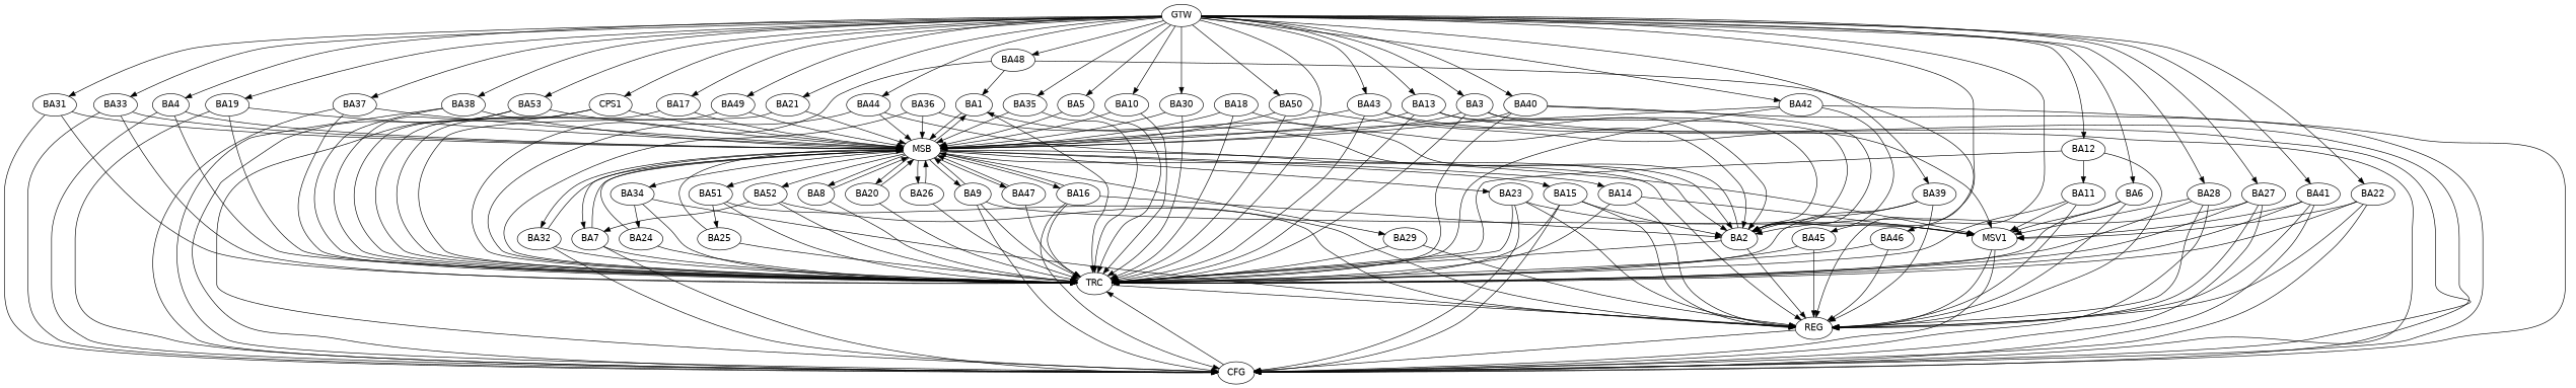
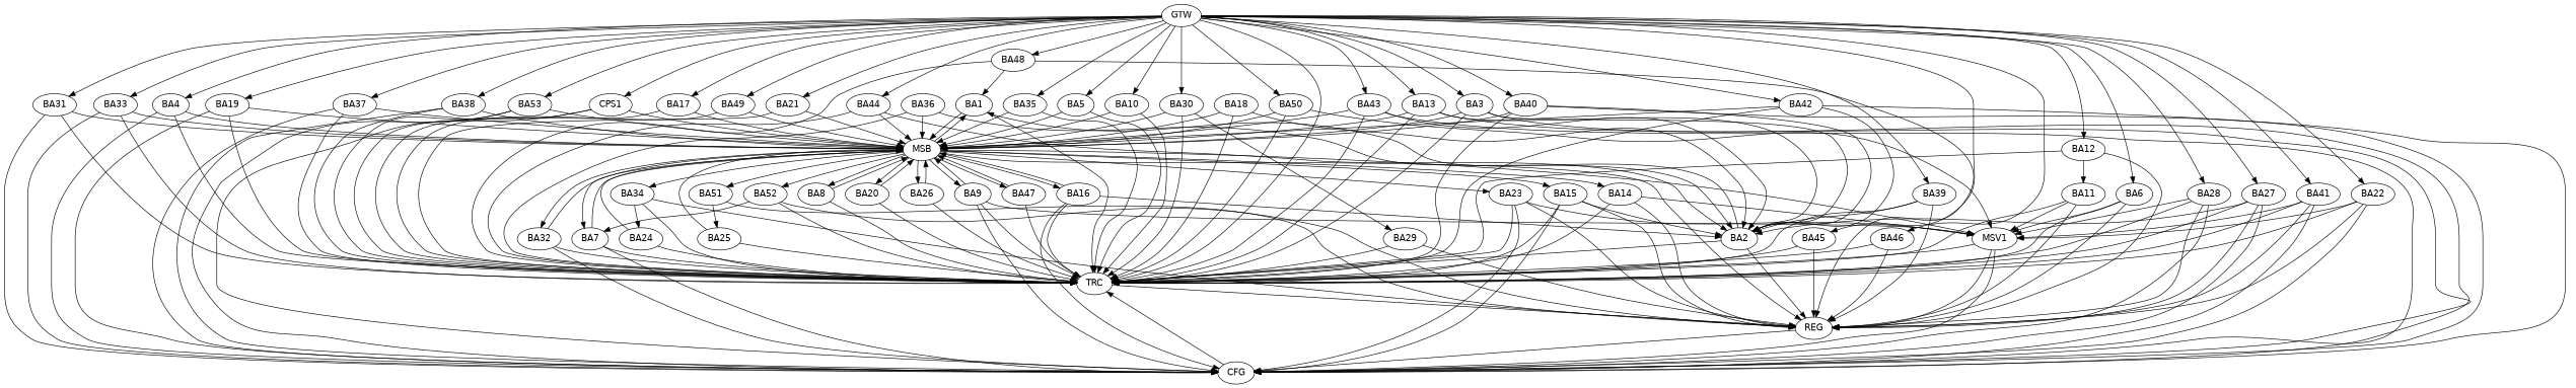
  strict digraph {
    fontname="DejaVu Sans"
    node [fontname="DejaVu Sans"]
    edge [fontname="DejaVu Sans"]
    n1 [label=BA1]
    n2 [label=MSB]
    n3 [label=TRC]
    n4 [label=REG]
    n5 [label=MSV1]
    n6 [label=BA7]
    n7 [label=BA8]
    n8 [label=BA9]
    n9 [label=BA14]
    n10 [label=BA15]
    n11 [label=BA16]
    n12 [label=BA20]
    n13 [label=BA23]
    n14 [label=BA26]
    n15 [label=BA29]
    n16 [label=BA32]
    n17 [label=BA34]
    n18 [label=BA47]
    n19 [label=BA51]
    n20 [label=BA52]
    n21 [label=BA2]
    n22 [label=CFG]
    n23 [label=BA3]
    n24 [label=BA4]
    n25 [label=BA5]
    n26 [label=BA6]
    n27 [label=BA10]
    n28 [label=BA11]
    n29 [label=BA12]
    n30 [label=BA13]
    n31 [label=BA17]
    n32 [label=BA18]
    n33 [label=BA19]
    n34 [label=BA21]
    n35 [label=BA22]
    n36 [label=BA24]
    n37 [label=BA25]
    n38 [label=BA27]
    n39 [label=BA28]
    n40 [label=BA30]
    n41 [label=BA31]
    n42 [label=BA33]
    n43 [label=BA35]
    n44 [label=BA36]
    n45 [label=BA37]
    n46 [label=BA38]
    n47 [label=BA39]
    n48 [label=BA40]
    n49 [label=BA41]
    n50 [label=BA42]
    n51 [label=BA43]
    n52 [label=BA44]
    n53 [label=BA45]
    n54 [label=BA46]
    n55 [label=BA48]
    n56 [label=BA49]
    n57 [label=BA50]
    n58 [label=BA53]
    n59 [label=CPS1]
    n60 [label=GTW]
    n1 -> n2
    n1 -> n3
    n2 -> n1
    n2 -> n4
    n2 -> n5
    n2 -> n6
    n2 -> n7
    n2 -> n8
    n2 -> n9
    n2 -> n10
    n2 -> n11
    n2 -> n12
    n2 -> n13
    n2 -> n14
-   n2 -> n15
+   n40 -> n15
    n2 -> n16
    n2 -> n17
    n2 -> n18
    n2 -> n19
    n2 -> n20
    n3 -> n4
    n4 -> n22
    n5 -> n4
    n5 -> n22
    n6 -> n2
    n6 -> n3
    n6 -> n22
    n7 -> n2
    n7 -> n3
    n8 -> n2
    n8 -> n3
    n8 -> n5
    n8 -> n22
    n9 -> n3
    n9 -> n4
    n9 -> n5
    n10 -> n3
    n10 -> n4
    n10 -> n21
    n10 -> n22
    n11 -> n2
    n11 -> n3
    n11 -> n21
    n11 -> n22
    n12 -> n2
    n12 -> n3
    n13 -> n3
    n13 -> n4
    n13 -> n5
    n13 -> n22
    n14 -> n2
    n14 -> n3
    n15 -> n3
    n15 -> n4
    n16 -> n2
    n16 -> n3
    n16 -> n22
    n17 -> n3
    n17 -> n4
    n17 -> n36
    n18 -> n2
    n18 -> n3
-   n19 -> n3
+   n5 -> n3
    n19 -> n4
    n19 -> n37
    n20 -> n3
    n20 -> n4
    n20 -> n6
    n21 -> n1
    n21 -> n3
    n21 -> n4
    n22 -> n3
    n23 -> n2
    n23 -> n3
    n23 -> n21
    n23 -> n22
    n24 -> n2
    n24 -> n3
    n24 -> n22
    n25 -> n2
    n25 -> n3
    n26 -> n3
    n26 -> n4
    n26 -> n5
    n27 -> n2
    n27 -> n3
    n28 -> n3
    n28 -> n4
    n28 -> n5
    n29 -> n3
    n29 -> n4
    n29 -> n28
    n30 -> n2
    n30 -> n3
    n30 -> n21
    n30 -> n22
    n31 -> n2
    n31 -> n3
    n32 -> n2
    n32 -> n3
    n32 -> n21
    n33 -> n2
    n33 -> n3
    n33 -> n22
    n34 -> n2
    n34 -> n3
    n35 -> n3
    n35 -> n4
    n35 -> n5
    n35 -> n22
    n36 -> n2
    n36 -> n3
    n37 -> n2
    n37 -> n3
    n38 -> n3
    n38 -> n4
    n38 -> n21
    n38 -> n22
    n39 -> n3
    n39 -> n4
    n39 -> n5
    n39 -> n22
    n40 -> n2
    n40 -> n3
    n41 -> n2
    n41 -> n3
    n41 -> n22
    n42 -> n2
    n42 -> n3
    n42 -> n22
    n43 -> n2
    n43 -> n3
    n44 -> n2
    n44 -> n3
    n44 -> n21
    n45 -> n2
    n45 -> n3
    n45 -> n22
    n46 -> n2
    n46 -> n3
    n46 -> n22
    n47 -> n3
    n47 -> n4
    n47 -> n21
    n48 -> n2
    n48 -> n3
    n48 -> n21
    n48 -> n22
    n49 -> n3
    n49 -> n4
    n49 -> n5
    n49 -> n22
    n50 -> n2
    n50 -> n3
    n50 -> n21
    n50 -> n22
    n51 -> n2
    n51 -> n3
    n51 -> n21
    n51 -> n22
    n52 -> n2
    n52 -> n3
    n52 -> n21
    n53 -> n3
    n53 -> n4
    n54 -> n3
    n54 -> n4
    n55 -> n1
    n55 -> n3
    n55 -> n4
    n56 -> n2
    n56 -> n3
    n57 -> n2
    n57 -> n3
    n57 -> n5
    n58 -> n2
    n58 -> n3
    n58 -> n22
    n59 -> n2
    n59 -> n3
    n59 -> n22
    n60 -> n3
    n60 -> n23
    n60 -> n24
    n60 -> n25
    n60 -> n26
    n60 -> n27
    n60 -> n29
    n60 -> n30
    n60 -> n31
    n60 -> n33
    n60 -> n34
    n60 -> n35
    n60 -> n38
    n60 -> n39
    n60 -> n40
    n60 -> n41
    n60 -> n42
    n60 -> n43
    n60 -> n45
    n60 -> n46
    n60 -> n47
    n60 -> n48
    n60 -> n49
    n60 -> n50
    n60 -> n51
    n60 -> n52
    n60 -> n53
    n60 -> n54
    n60 -> n55
    n60 -> n56
    n60 -> n57
    n60 -> n58
    n60 -> n59
  }
